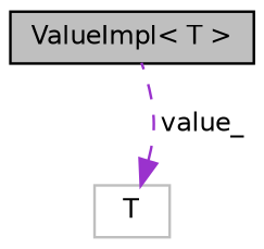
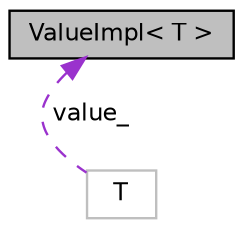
  digraph {
    node [fontname=Helvetica fontsize=10 shape=record style=filled]
    n1 [color=black fillcolor=grey75 fontcolor=black height=0.2 label="ValueImpl\< T \>" width=0.4]
    n2 [color=grey75 fillcolor=white height=0.2 label=T width=0.4]
-   n2 -> n1 [color=darkorchid3 dir=back fontname=Helvetica fontsize=10 label=" value_" labelfontname=Helvetica labelfontsize=10 style=dashed]
+   n1 -> n2 [color=darkorchid3 dir=back fontname=Helvetica fontsize=10 label=" value_" labelfontname=Helvetica labelfontsize=10 style=dashed]
  }
